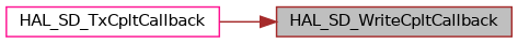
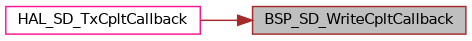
  digraph {
    rankdir=RL
    node [fontname=Helvetica fontsize=10 shape=record style=filled]
-   n1 [color=brown fillcolor=grey75 fontcolor=black height=0.2 label=HAL_SD_WriteCpltCallback width=0.4]
+   n1 [color=brown fillcolor=grey75 fontcolor=black height=0.2 label=BSP_SD_WriteCpltCallback width=0.4]
    n2 [color=deeppink fillcolor=white height=0.2 label=HAL_SD_TxCpltCallback width=0.4]
    n1 -> n2 [color=brown dir=back fontname=Helvetica fontsize=10 labelfontname=Helvetica labelfontsize=10 style=solid]
  }
